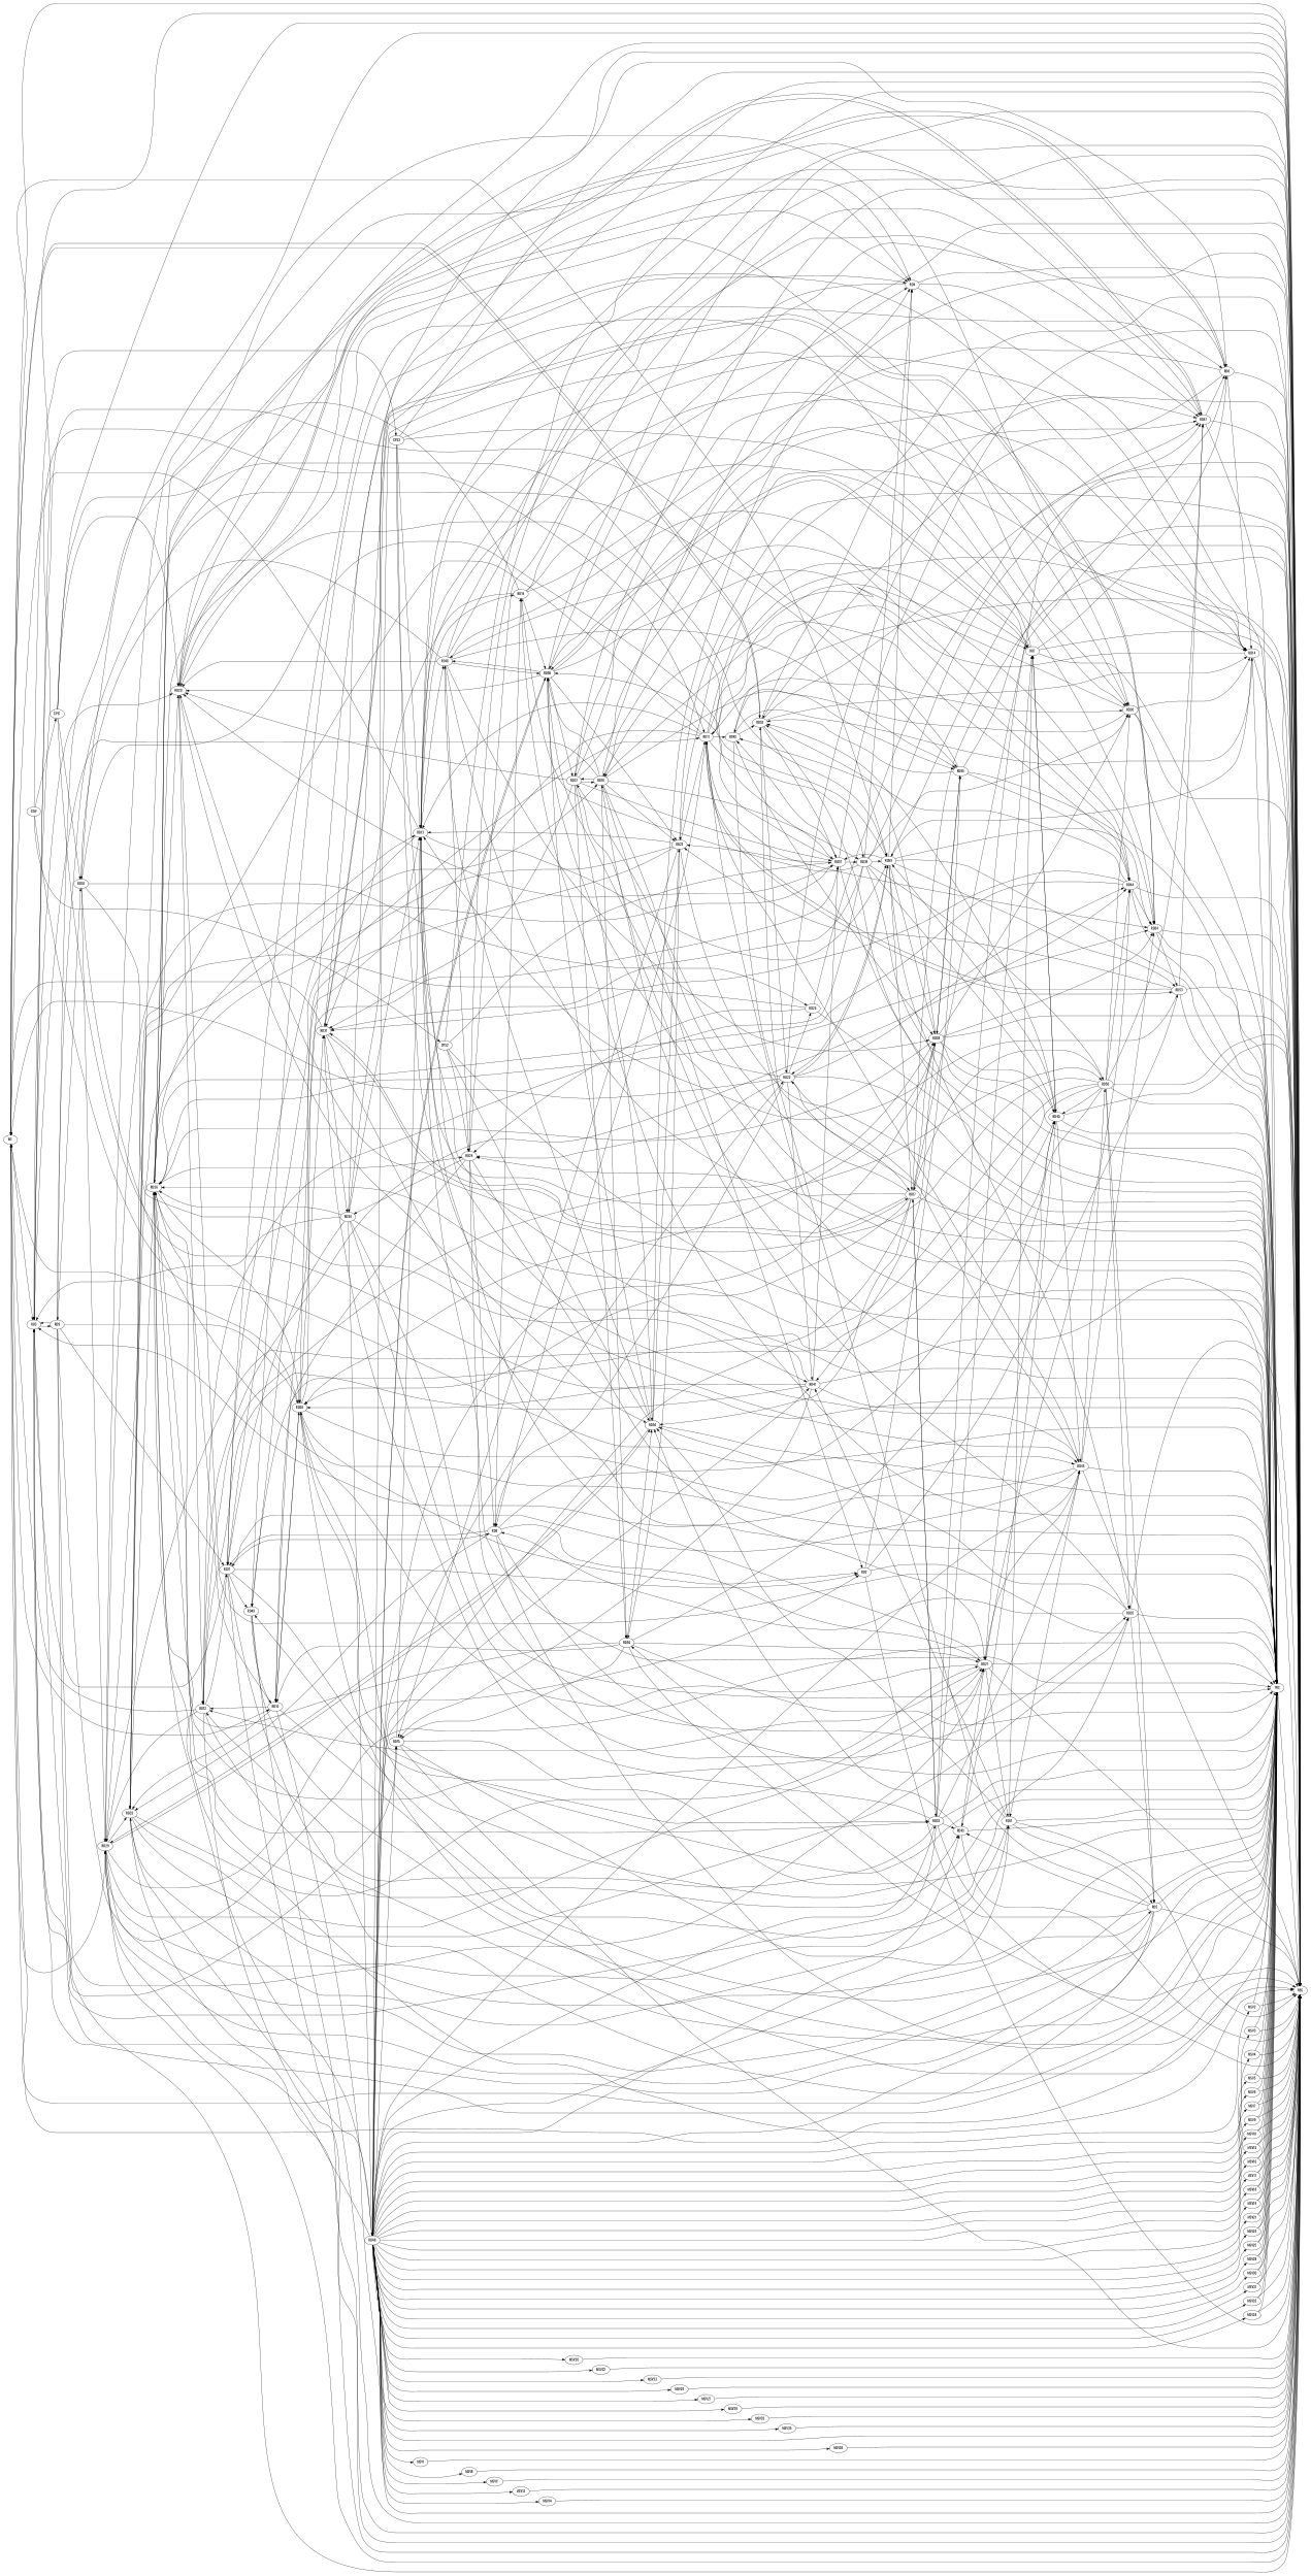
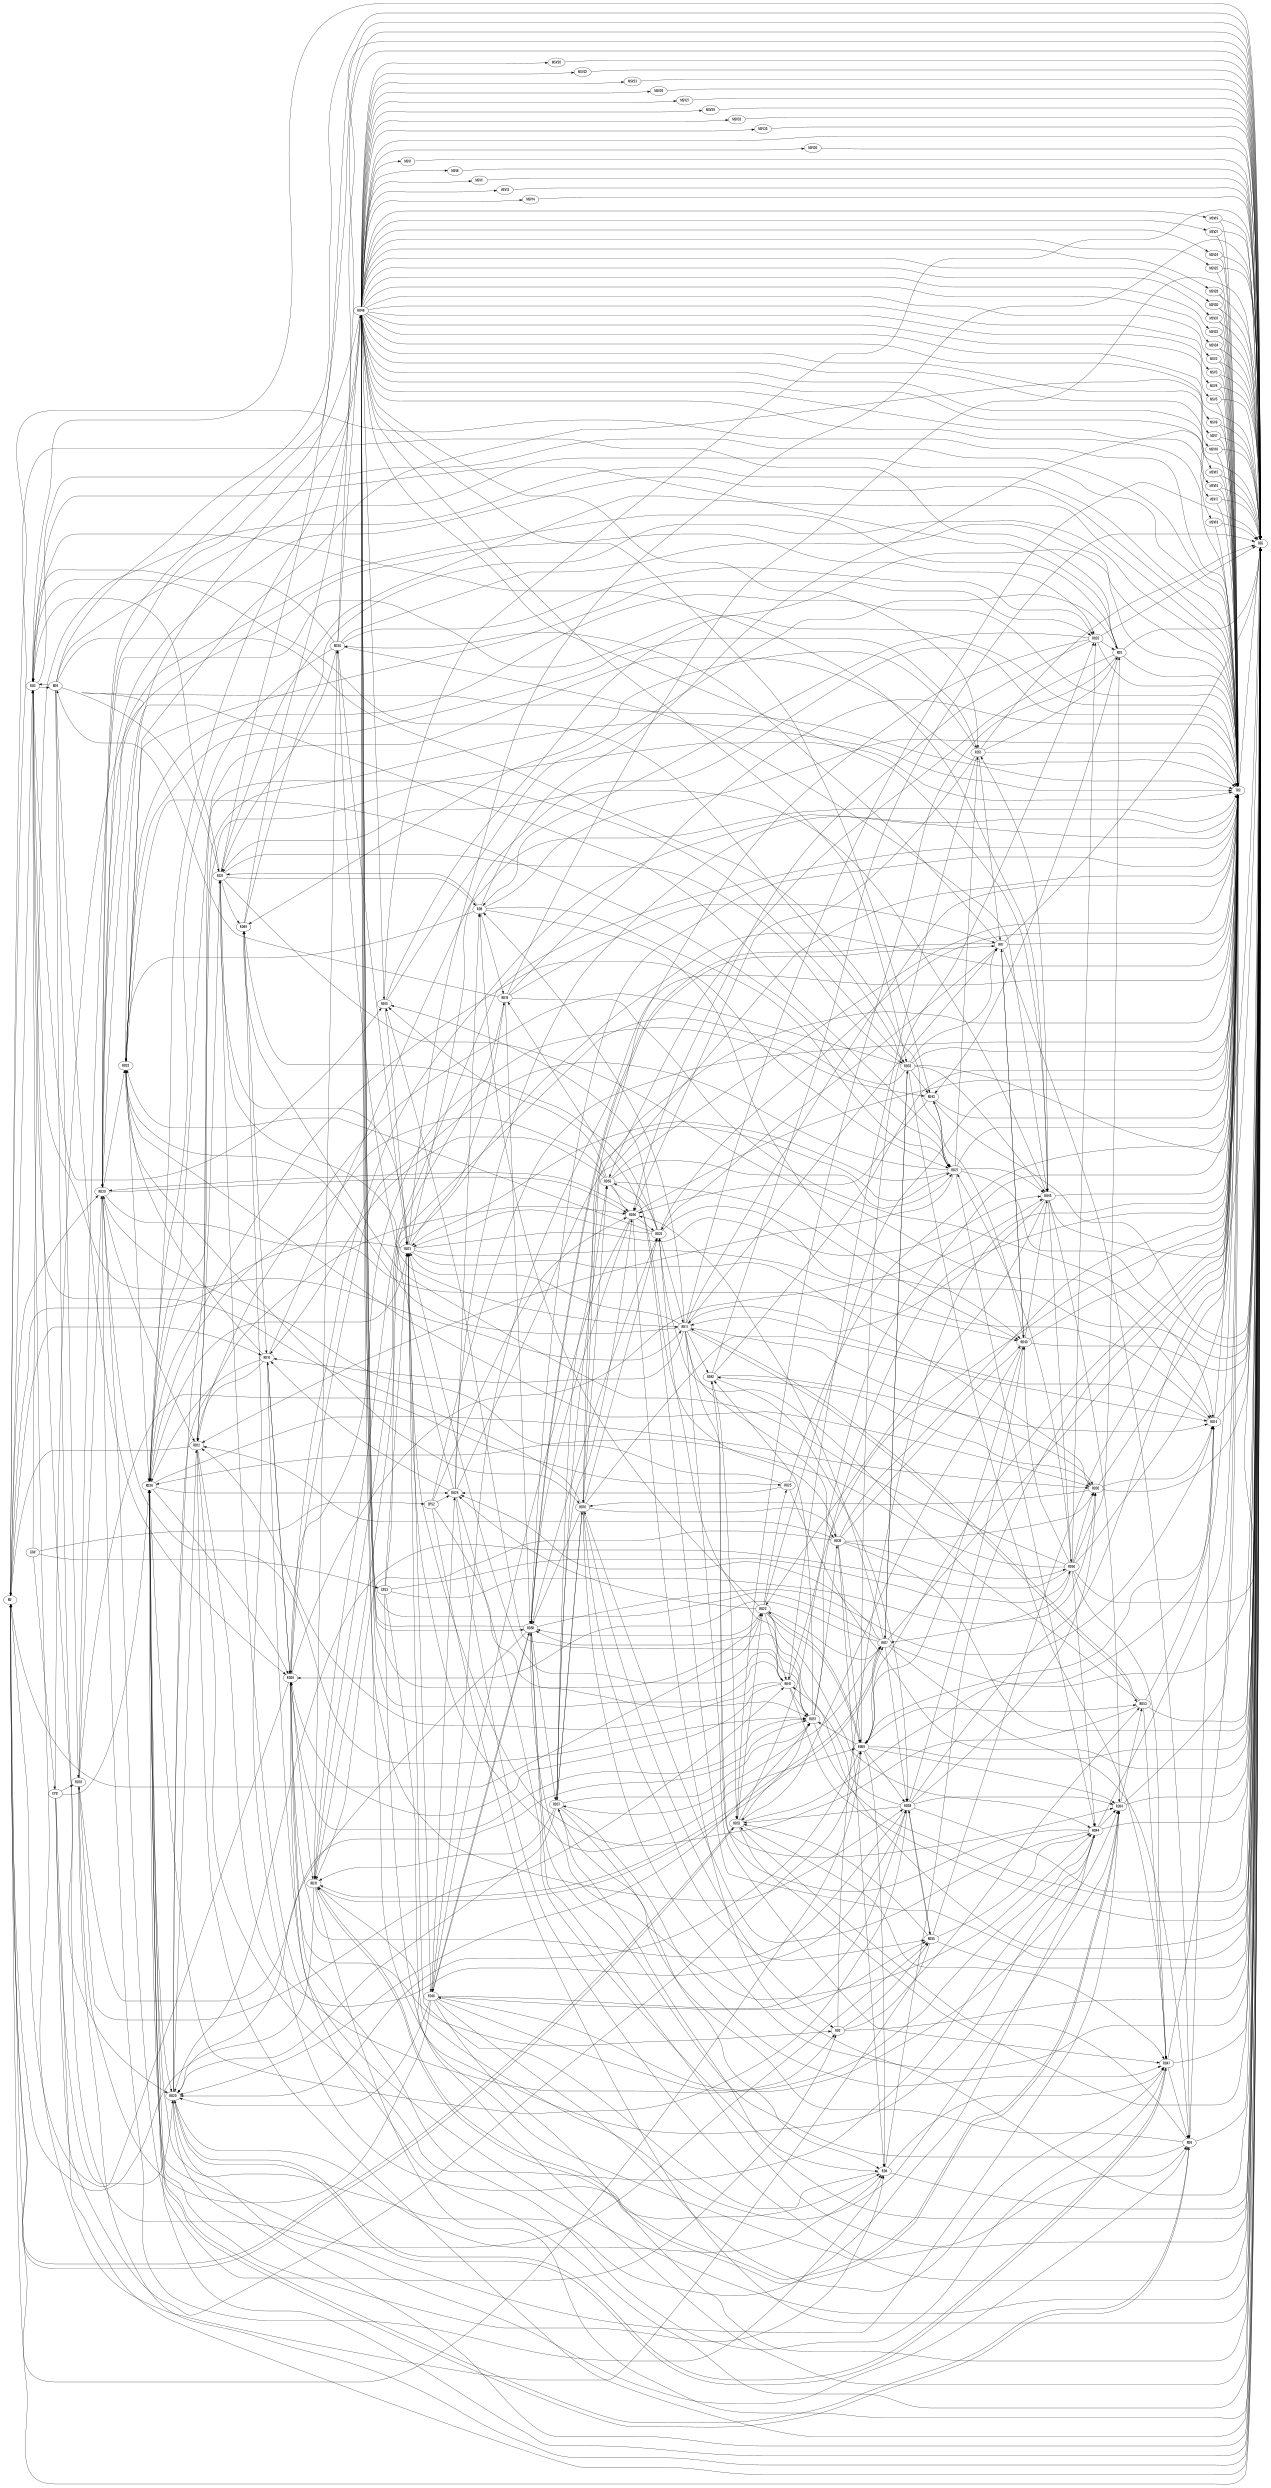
  strict digraph {
    fontname=Oswald
    rankdir=LR
    node [fontname=Oswald]
    edge [fontname=Oswald]
    n1 [label=RD1]
    n2 [label=RD3]
    n3 [label=RD10]
    n4 [label=RD29]
    n5 [label=RD52]
    n6 [label=RD59]
    n7 [label=REG]
    n8 [label=TRC]
    n9 [label=RD9]
    n10 [label=RD11]
    n11 [label=RD15]
    n12 [label=RD20]
    n13 [label=RD32]
    n14 [label=RD26]
    n15 [label=RD28]
    n16 [label=RD12]
    n17 [label=RD2]
    n18 [label=RD4]
    n19 [label=RD40]
    n20 [label=RD27]
    n21 [label=RD54]
    n22 [label=RD57]
    n23 [label=RD35]
    n24 [label=RD47]
    n25 [label=RD14]
    n26 [label=RD22]
    n27 [label=RD53]
    n28 [label=RD34]
    n29 [label=RD38]
    n30 [label=RD17]
    n31 [label=RD55]
    n32 [label=RD13]
    n33 [label=RD23]
    n34 [label=RD44]
    n35 [label=RD21]
    n36 [label=RD18]
    n37 [label=RD7]
    n38 [label=RD8]
    n39 [label=RD30]
    n40 [label=RD39]
    n41 [label=RD42]
    n42 [label=RD5]
    n43 [label=RD6]
    n44 [label=RD19]
    n45 [label=RD45]
    n46 [label=RD46]
    n47 [label=RD43]
    n48 [label=RD56]
    n49 [label=RD16]
    n50 [label=RD51]
    n51 [label=RD37]
    n52 [label=RD58]
    n53 [label=RD24]
    n54 [label=RD33]
    n55 [label=RD31]
    n56 [label=RD48]
    n57 [label=RD36]
    n58 [label=RD49]
    n59 [label=RD25]
    n60 [label=RD41]
    n61 [label=RD50]
    n62 [label=MSV1]
    n63 [label=MSV2]
    n64 [label=MSV3]
    n65 [label=MSV4]
    n66 [label=MSV5]
    n67 [label=MSV6]
    n68 [label=MSV7]
    n69 [label=MSV8]
-   n70 [label=MSV9]
    n71 [label=MSV10]
    n72 [label=MSV11]
    n73 [label=MSV12]
    n74 [label=MSV14]
    n75 [label=MSV15]
    n76 [label=MSV16]
    n77 [label=MSV17]
    n78 [label=MSV18]
    n79 [label=MSV19]
    n80 [label=MSV20]
    n81 [label=MSV21]
    n82 [label=MSV22]
    n83 [label=MSV23]
    n84 [label=MSV24]
    n85 [label=MSV25]
    n86 [label=MSV26]
    n87 [label=MSV27]
    n88 [label=MSV28]
    n89 [label=MSV29]
    n90 [label=MSV30]
    n91 [label=MSV31]
    n92 [label=MSV32]
    n93 [label=MSV33]
    n94 [label=MSV34]
    n95 [label=MSV35]
    n96 [label=MSV36]
    n97 [label=CPS1]
    n98 [label=CPS2]
    n99 [label=CPS3]
    n100 [label=GTW]
    n1 -> n2
    n1 -> n3
    n1 -> n4
    n1 -> n5
    n1 -> n6
    n1 -> n7
    n1 -> n8
    n2 -> n7
    n2 -> n8
    n2 -> n9
    n2 -> n10
    n2 -> n11
    n2 -> n12
    n3 -> n7
    n3 -> n8
    n3 -> n13
    n3 -> n14
    n3 -> n15
    n3 -> n16
    n4 -> n7
    n4 -> n8
    n4 -> n13
-   n16 -> n4
+   n4 -> n16
    n4 -> n17
    n4 -> n18
    n4 -> n19
    n4 -> n20
    n4 -> n21
    n4 -> n22
    n4 -> n23
    n5 -> n1
    n5 -> n7
    n5 -> n8
    n5 -> n22
    n5 -> n24
    n5 -> n25
    n5 -> n26
    n6 -> n7
    n6 -> n8
    n6 -> n12
    n6 -> n18
    n6 -> n22
    n6 -> n23
    n6 -> n26
    n6 -> n27
    n6 -> n28
    n6 -> n29
    n6 -> n30
    n8 -> n7
    n9 -> n2
    n9 -> n7
    n9 -> n8
    n9 -> n15
    n9 -> n20
    n9 -> n31
    n9 -> n35
    n9 -> n36
    n10 -> n3
    n10 -> n7
    n10 -> n8
    n10 -> n13
    n10 -> n24
    n10 -> n27
    n10 -> n28
    n10 -> n32
    n10 -> n37
    n10 -> n38
    n10 -> n39
    n10 -> n40
    n10 -> n41
    n11 -> n7
    n11 -> n8
    n11 -> n32
    n11 -> n42
    n12 -> n7
    n12 -> n8
    n12 -> n16
    n12 -> n18
    n12 -> n21
    n12 -> n24
    n12 -> n43
    n13 -> n7
    n13 -> n8
    n13 -> n14
    n13 -> n20
    n13 -> n23
    n13 -> n39
    n13 -> n49
    n13 -> n50
    n14 -> n7
    n14 -> n8
    n14 -> n12
    n14 -> n15
    n14 -> n18
    n14 -> n20
    n14 -> n28
    n14 -> n32
    n14 -> n39
    n14 -> n43
    n14 -> n53
    n14 -> n54
    n15 -> n1
    n15 -> n3
    n15 -> n7
    n15 -> n8
    n15 -> n17
    n15 -> n22
    n15 -> n45
    n15 -> n47
    n15 -> n55
    n16 -> n1
    n16 -> n7
    n16 -> n8
    n16 -> n29
    n16 -> n34
    n16 -> n35
    n17 -> n7
    n17 -> n8
    n17 -> n27
    n17 -> n31
    n18 -> n7
    n18 -> n8
    n18 -> n24
    n18 -> n32
    n19 -> n5
    n19 -> n6
    n19 -> n7
    n19 -> n8
    n19 -> n37
    n19 -> n45
    n19 -> n47
    n20 -> n7
    n20 -> n8
    n20 -> n15
    n20 -> n16
    n20 -> n32
    n20 -> n34
    n20 -> n45
    n20 -> n50
    n21 -> n4
    n21 -> n7
    n21 -> n8
    n21 -> n33
    n21 -> n46
    n21 -> n52
    n22 -> n7
    n22 -> n8
    n22 -> n12
    n22 -> n33
    n22 -> n40
    n22 -> n41
    n22 -> n52
    n23 -> n7
    n23 -> n8
    n23 -> n21
    n23 -> n38
    n23 -> n42
    n23 -> n49
    n24 -> n7
    n24 -> n8
    n24 -> n12
    n24 -> n15
    n24 -> n43
    n25 -> n6
    n25 -> n7
    n25 -> n8
    n25 -> n10
    n26 -> n1
    n26 -> n6
    n26 -> n7
    n26 -> n8
    n26 -> n30
    n26 -> n34
    n26 -> n38
    n26 -> n52
    n26 -> n53
    n26 -> n59
    n26 -> n60
    n27 -> n7
    n27 -> n8
    n27 -> n10
    n27 -> n24
    n27 -> n32
    n27 -> n33
    n28 -> n7
    n28 -> n8
    n28 -> n27
    n28 -> n55
    n29 -> n5
    n29 -> n7
    n29 -> n8
    n29 -> n14
    n29 -> n15
    n29 -> n19
    n29 -> n28
    n29 -> n31
    n29 -> n39
    n29 -> n60
    n30 -> n7
    n30 -> n8
    n30 -> n15
    n30 -> n21
    n30 -> n29
    n30 -> n43
    n30 -> n51
    n30 -> n53
    n30 -> n54
    n30 -> n55
    n30 -> n56
    n31 -> n2
    n31 -> n5
    n31 -> n7
    n31 -> n8
    n31 -> n29
    n31 -> n34
    n32 -> n1
    n32 -> n6
    n32 -> n7
    n32 -> n8
    n32 -> n25
    n32 -> n35
    n32 -> n39
    n32 -> n44
    n32 -> n45
    n32 -> n46
    n33 -> n7
    n33 -> n8
    n33 -> n10
    n33 -> n11
    n33 -> n13
    n33 -> n32
    n33 -> n48
    n33 -> n58
    n34 -> n7
    n34 -> n8
    n34 -> n14
    n34 -> n28
    n34 -> n41
    n34 -> n46
    n34 -> n49
    n34 -> n55
    n35 -> n2
    n35 -> n7
    n35 -> n8
    n35 -> n10
    n35 -> n17
    n35 -> n25
    n35 -> n38
    n35 -> n54
    n35 -> n58
    n36 -> n4
    n36 -> n7
    n36 -> n8
    n36 -> n22
    n36 -> n59
    n36 -> n60
    n37 -> n7
    n37 -> n8
    n37 -> n19
    n37 -> n33
    n37 -> n43
    n37 -> n52
    n37 -> n57
    n38 -> n7
    n38 -> n8
    n38 -> n13
    n38 -> n19
    n38 -> n20
    n38 -> n35
    n38 -> n44
    n39 -> n7
    n39 -> n8
    n39 -> n25
    n39 -> n41
    n39 -> n49
    n40 -> n6
    n40 -> n7
    n40 -> n8
    n40 -> n16
    n40 -> n18
    n40 -> n19
    n40 -> n39
    n40 -> n44
    n40 -> n55
    n40 -> n61
    n41 -> n5
    n41 -> n7
    n41 -> n8
    n41 -> n25
    n41 -> n29
    n42 -> n1
    n42 -> n2
    n42 -> n4
    n42 -> n5
    n42 -> n7
    n42 -> n8
    n42 -> n47
    n42 -> n48
    n43 -> n5
    n43 -> n7
    n43 -> n14
    n43 -> n25
    n43 -> n51
    n43 -> n52
    n44 -> n7
    n44 -> n8
    n44 -> n9
    n44 -> n25
    n44 -> n37
    n44 -> n52
    n44 -> n55
    n45 -> n2
    n45 -> n7
    n45 -> n8
    n45 -> n10
    n45 -> n26
    n45 -> n28
    n45 -> n35
    n45 -> n50
    n45 -> n61
    n46 -> n7
    n46 -> n8
    n46 -> n12
    n46 -> n24
    n46 -> n28
    n46 -> n29
    n46 -> n31
    n46 -> n36
    n46 -> n52
    n46 -> n53
    n47 -> n7
    n47 -> n8
    n47 -> n20
    n47 -> n21
    n48 -> n3
    n48 -> n7
    n48 -> n8
    n48 -> n11
    n48 -> n14
    n48 -> n19
    n48 -> n20
    n48 -> n21
    n49 -> n2
    n49 -> n7
    n49 -> n8
    n49 -> n17
    n49 -> n25
    n49 -> n31
    n49 -> n33
    n49 -> n40
    n49 -> n48
    n49 -> n51
    n49 -> n52
    n50 -> n7
    n50 -> n8
    n50 -> n21
    n50 -> n37
    n50 -> n42
    n50 -> n58
    n50 -> n60
    n51 -> n7
    n51 -> n8
    n51 -> n12
    n51 -> n18
    n51 -> n21
    n51 -> n22
    n51 -> n24
    n51 -> n48
    n51 -> n49
    n51 -> n55
    n52 -> n7
    n52 -> n8
    n52 -> n12
    n52 -> n25
    n52 -> n33
    n52 -> n34
    n52 -> n37
    n52 -> n46
    n52 -> n51
    n52 -> n56
    n53 -> n3
    n53 -> n7
    n53 -> n8
    n53 -> n18
    n53 -> n20
    n53 -> n38
    n53 -> n57
    n54 -> n2
    n54 -> n7
    n54 -> n8
    n54 -> n16
    n54 -> n24
    n54 -> n30
    n54 -> n37
    n54 -> n45
    n54 -> n47
    n54 -> n55
    n55 -> n1
    n55 -> n7
    n55 -> n8
    n55 -> n28
    n55 -> n30
    n55 -> n57
    n56 -> n4
    n56 -> n7
    n56 -> n8
    n56 -> n11
    n56 -> n13
    n56 -> n14
    n56 -> n26
    n56 -> n29
    n56 -> n43
    n56 -> n45
    n56 -> n47
    n56 -> n50
    n56 -> n52
    n56 -> n54
    n56 -> n60
    n56 -> n62
    n56 -> n63
    n56 -> n64
    n56 -> n65
    n56 -> n66
    n56 -> n67
    n56 -> n68
    n56 -> n69
-   n56 -> n70
    n56 -> n71
    n56 -> n72
    n56 -> n73
    n56 -> n74
    n56 -> n75
    n56 -> n76
    n56 -> n77
    n56 -> n78
    n56 -> n79
    n56 -> n80
    n56 -> n81
    n56 -> n82
    n56 -> n83
    n56 -> n84
    n56 -> n85
    n56 -> n86
    n56 -> n87
    n56 -> n88
    n56 -> n89
    n56 -> n90
    n56 -> n91
    n56 -> n92
    n56 -> n93
    n56 -> n94
    n56 -> n95
    n56 -> n96
    n57 -> n2
    n57 -> n7
    n57 -> n8
    n57 -> n14
    n57 -> n23
    n57 -> n32
    n57 -> n35
    n57 -> n45
    n57 -> n56
    n58 -> n3
    n58 -> n7
    n58 -> n8
    n58 -> n18
    n59 -> n4
    n59 -> n7
    n59 -> n8
    n59 -> n53
    n60 -> n7
    n60 -> n8
    n60 -> n11
    n60 -> n15
    n60 -> n16
    n60 -> n22
    n60 -> n32
    n61 -> n7
    n61 -> n8
    n61 -> n12
    n61 -> n14
    n61 -> n19
    n61 -> n20
    n61 -> n23
    n61 -> n24
    n61 -> n30
    n61 -> n34
    n61 -> n39
    n61 -> n42
    n61 -> n58
    n62 -> n7
    n63 -> n7
    n63 -> n8
    n64 -> n7
    n64 -> n8
    n65 -> n7
    n65 -> n8
    n66 -> n7
    n66 -> n8
    n67 -> n7
    n67 -> n8
    n68 -> n7
    n68 -> n8
    n69 -> n7
-   n70 -> n7
-   n70 -> n8
    n71 -> n7
    n71 -> n8
    n72 -> n7
    n73 -> n7
    n74 -> n7
    n75 -> n7
    n75 -> n8
    n76 -> n7
    n76 -> n8
    n77 -> n7
    n77 -> n8
    n78 -> n7
    n78 -> n8
    n79 -> n7
    n79 -> n8
    n80 -> n7
    n81 -> n7
    n81 -> n8
    n82 -> n7
    n83 -> n7
    n84 -> n7
    n84 -> n8
    n85 -> n7
    n85 -> n8
    n86 -> n7
    n87 -> n7
    n88 -> n7
    n88 -> n8
    n89 -> n7
    n90 -> n7
    n90 -> n8
    n91 -> n7
    n91 -> n8
    n92 -> n7
    n92 -> n8
    n93 -> n7
    n94 -> n7
    n94 -> n8
    n95 -> n7
    n96 -> n7
    n97 -> n6
    n97 -> n7
    n97 -> n8
    n97 -> n12
+   n97 -> n14
    n97 -> n36
    n98 -> n7
    n98 -> n8
    n98 -> n21
    n98 -> n22
    n98 -> n53
    n99 -> n7
    n99 -> n8
    n99 -> n28
    n99 -> n32
    n99 -> n39
    n99 -> n61
    n100 -> n8
    n100 -> n97
    n100 -> n98
    n100 -> n99
  }
